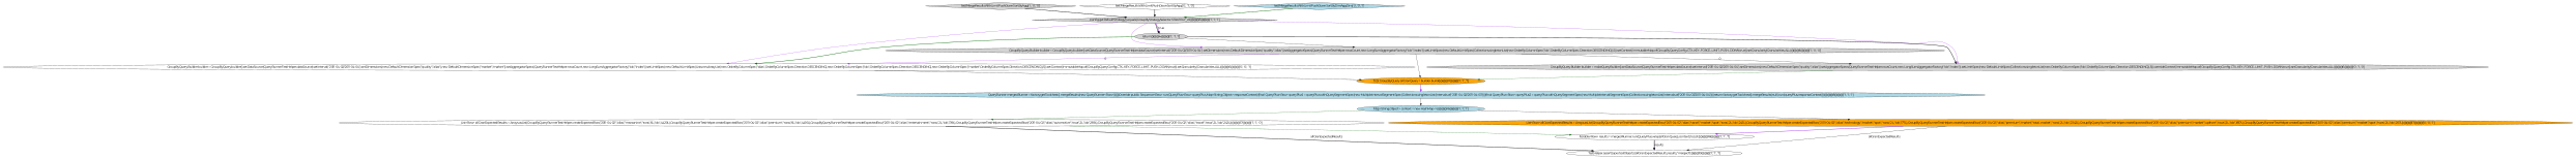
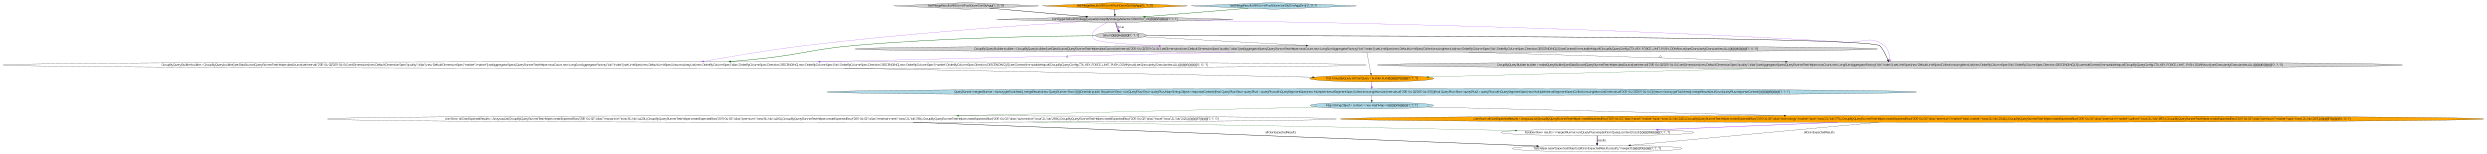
  digraph {
    fontname=Montserrat
    node [fillcolor=white shape=ellipse style=filled fontname=Montserrat]
    edge [style=solid color=black fontname=Montserrat]
    n1 [label="GroupByQuery.Builder builder = GroupByQuery.builder().setDataSource(QueryRunnerTestHelper.dataSource).setInterval(\"2011-04-02/2011-04-04\").setDimensions(new DefaultDimensionSpec(\"quality\",\"alias\"),new DefaultDimensionSpec(\"market\",\"market\")).setAggregatorSpecs(QueryRunnerTestHelper.rowsCount,new LongSumAggregatorFactory(\"idx\",\"index\")).setLimitSpec(new DefaultLimitSpec(Lists.newArrayList(new OrderByColumnSpec(\"alias\",OrderByColumnSpec.Direction.DESCENDING),new OrderByColumnSpec(\"idx\",OrderByColumnSpec.Direction.DESCENDING),new OrderByColumnSpec(\"market\",OrderByColumnSpec.Direction.DESCENDING)),5)).setContext(ImmutableMap.of(GroupByQueryConfig.CTX_KEY_FORCE_LIMIT_PUSH_DOWN,true)).setGranularity(Granularities.ALL)@@@6@@@['0', '0', '1']"]
    n2 [fillcolor=orange label="final GroupByQuery allGranQuery = builder.build()@@@7@@@['1', '1', '1']"]
    n3 [fillcolor=lightgrey label="testMergeResultsWithLimitPushDownSortByAgg['1', '0', '0']" shape=diamond]
    n4 [fillcolor=lightgrey label="!config.getDefaultStrategy().equals(GroupByStrategySelector.STRATEGY_V2)@@@3@@@['1', '1', '1']" shape=diamond]
    n5 [fillcolor=lightgrey label="return@@@4@@@['1', '1', '1']"]
    n6 [fillcolor=lightgrey label="GroupByQuery.Builder builder = GroupByQuery.builder().setDataSource(QueryRunnerTestHelper.dataSource).setInterval(\"2011-04-02/2011-04-04\").setDimensions(new DefaultDimensionSpec(\"quality\",\"alias\")).setAggregatorSpecs(QueryRunnerTestHelper.rowsCount,new LongSumAggregatorFactory(\"idx\",\"index\")).setLimitSpec(new DefaultLimitSpec(Collections.singletonList(new OrderByColumnSpec(\"idx\",OrderByColumnSpec.Direction.DESCENDING)),5)).setContext(ImmutableMap.of(GroupByQueryConfig.CTX_KEY_FORCE_LIMIT_PUSH_DOWN,true)).setGranularity(Granularities.ALL)@@@6@@@['1', '0', '0']"]
    n7 [fillcolor=lightgrey label="GroupByQuery.Builder builder = makeQueryBuilder().setDataSource(QueryRunnerTestHelper.dataSource).setInterval(\"2011-04-02/2011-04-04\").setDimensions(new DefaultDimensionSpec(\"quality\",\"alias\")).setAggregatorSpecs(QueryRunnerTestHelper.rowsCount,new LongSumAggregatorFactory(\"idx\",\"index\")).setLimitSpec(new DefaultLimitSpec(Collections.singletonList(new OrderByColumnSpec(\"idx\",OrderByColumnSpec.Direction.DESCENDING)),5)).overrideContext(ImmutableMap.of(GroupByQueryConfig.CTX_KEY_FORCE_LIMIT_PUSH_DOWN,true)).setGranularity(Granularities.ALL)@@@6@@@['0', '1', '0']"]
    n8 [label="List<Row> allGranExpectedResults = Arrays.asList(GroupByQueryRunnerTestHelper.createExpectedRow(\"2011-04-02\",\"alias\",\"mezzanine\",\"rows\",6L,\"idx\",4420L),GroupByQueryRunnerTestHelper.createExpectedRow(\"2011-04-02\",\"alias\",\"premium\",\"rows\",6L,\"idx\",4416L),GroupByQueryRunnerTestHelper.createExpectedRow(\"2011-04-02\",\"alias\",\"entertainment\",\"rows\",2L,\"idx\",319L),GroupByQueryRunnerTestHelper.createExpectedRow(\"2011-04-02\",\"alias\",\"automotive\",\"rows\",2L,\"idx\",269L),GroupByQueryRunnerTestHelper.createExpectedRow(\"2011-04-02\",\"alias\",\"travel\",\"rows\",2L,\"idx\",243L))@@@17@@@['1', '1', '0']"]
    n9 [label="TestHelper.assertExpectedObjects(allGranExpectedResults,results,\"merged\")@@@19@@@['1', '1', '1']"]
    n10 [label="Iterable<Row> results = mergedRunner.run(QueryPlus.wrap(allGranQuery),context).toList()@@@18@@@['1', '1', '1']"]
    n11 [fillcolor=lightblue label="QueryRunner mergedRunner = factory.getToolchest().mergeResults(new QueryRunner<Row>(){@Override public Sequence<Row> run(QueryPlus<Row> queryPlus,Map<String,Object> responseContext){final QueryPlus<Row> queryPlus1 = queryPlus.withQuerySegmentSpec(new MultipleIntervalSegmentSpec(Collections.singletonList(Intervals.of(\"2011-04-02/2011-04-03\"))))final QueryPlus<Row> queryPlus2 = queryPlus.withQuerySegmentSpec(new MultipleIntervalSegmentSpec(Collections.singletonList(Intervals.of(\"2011-04-03/2011-04-04\"))))return factory.getToolchest().mergeResults(null).run(queryPlus,responseContext)}})@@@8@@@['1', '1', '1']"]
    n12 [fillcolor=lightblue label="Map<String,Object> context = new HashMap<>()@@@16@@@['1', '1', '1']"]
    n13 [fillcolor=orange label="List<Row> allGranExpectedResults = Arrays.asList(GroupByQueryRunnerTestHelper.createExpectedRow(\"2011-04-02\",\"alias\",\"travel\",\"market\",\"spot\",\"rows\",2L,\"idx\",243L),GroupByQueryRunnerTestHelper.createExpectedRow(\"2011-04-02\",\"alias\",\"technology\",\"market\",\"spot\",\"rows\",2L,\"idx\",177L),GroupByQueryRunnerTestHelper.createExpectedRow(\"2011-04-02\",\"alias\",\"premium\",\"market\",\"total_market\",\"rows\",2L,\"idx\",2342L),GroupByQueryRunnerTestHelper.createExpectedRow(\"2011-04-02\",\"alias\",\"premium\",\"market\",\"upfront\",\"rows\",2L,\"idx\",1817L),GroupByQueryRunnerTestHelper.createExpectedRow(\"2011-04-02\",\"alias\",\"premium\",\"market\",\"spot\",\"rows\",2L,\"idx\",257L))@@@17@@@['0', '0', '1']"]
-   n14 [label="testMergeResultsWithLimitPushDownSortByAgg['0', '1', '0']" shape=diamond]
+   n14 [fillcolor=orange label="testMergeResultsWithLimitPushDownSortByAgg['0', '1', '0']" shape=diamond]
    n15 [fillcolor=lightblue label="testMergeResultsWithLimitPushDownSortByDimAggDim['0', '0', '1']" shape=diamond]
    n1 -> n2
    n2 -> n11 [style=bold color=purple]
    n3 -> n4 [style=bold]
    n4 -> n1 [color=purple]
    n4 -> n5 [label=true style=bold color=purple]
    n4 -> n5 [style=bold]
    n4 -> n6 [color=purple]
    n4 -> n7 [color=purple]
    n5 -> n1 [style=bold color=darkgreen]
    n5 -> n6
    n5 -> n7 [style=bold]
    n6 -> n1 [label=0 color=purple]
    n6 -> n2
    n6 -> n7 [label=0]
    n7 -> n2 [color=darkgreen]
    n8 -> n9 [label=allGranExpectedResults style=bold]
    n8 -> n10 [color=darkgreen]
    n10 -> n9 [color=purple]
    n10 -> n9 [label=results style=bold]
    n11 -> n12
    n12 -> n8 [color=darkgreen]
    n12 -> n13
    n13 -> n9 [label=allGranExpectedResults]
    n13 -> n10 [style=bold color=purple]
    n14 -> n4 [style=bold]
    n15 -> n4 [style=bold color=darkgreen]
  }
